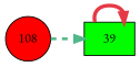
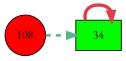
  digraph {
    rankdir=LR
    fontname="EB Garamond"
    node [style=filled fontname="EB Garamond"]
    edge [fontname="EB Garamond"]
    n1 [fillcolor="#fe0000" label=108 shape=circle]
-   n2 [fillcolor="#01fd00" label=39 shape=box]
+   n2 [fillcolor="#01fd00" label=34 shape=box]
    n1 -> n2 [color="#52b788" penwidth=3.00 style=dashed]
    n2 -> n2 [color="#e63946" penwidth=4.00]
  }
